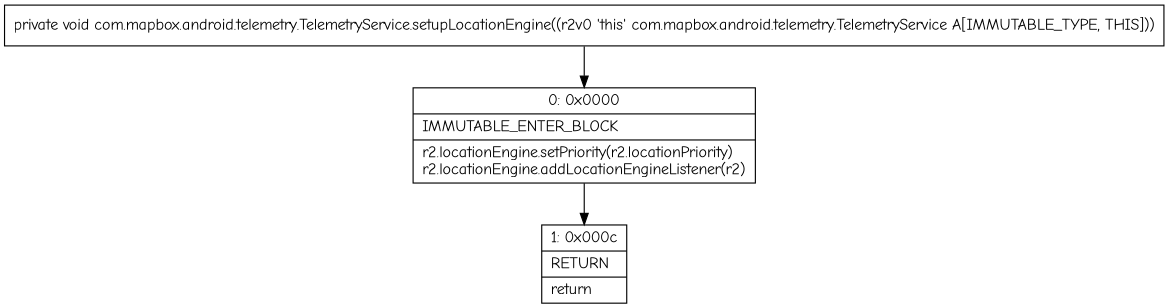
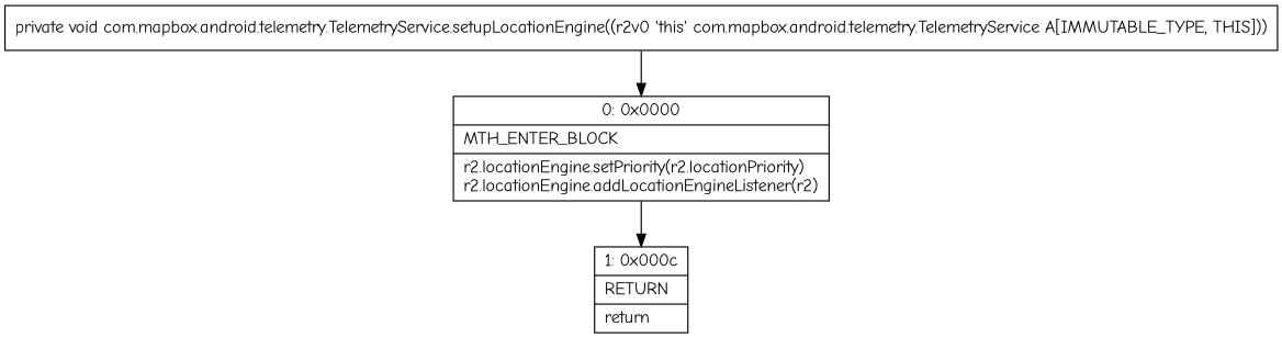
  digraph {
    fontname="Comic Neue"
    node [shape=record fontname="Comic Neue"]
    edge [fontname="Comic Neue"]
-   n1 [label="{0\:\ 0x0000|IMMUTABLE_ENTER_BLOCK\l|r2.locationEngine.setPriority(r2.locationPriority)\lr2.locationEngine.addLocationEngineListener(r2)\l}"]
+   n1 [label="{0\:\ 0x0000|MTH_ENTER_BLOCK\l|r2.locationEngine.setPriority(r2.locationPriority)\lr2.locationEngine.addLocationEngineListener(r2)\l}"]
    n2 [label="{1\:\ 0x000c|RETURN\l|return\l}"]
    n3 [label="{private void com.mapbox.android.telemetry.TelemetryService.setupLocationEngine((r2v0 'this' com.mapbox.android.telemetry.TelemetryService A[IMMUTABLE_TYPE, THIS])) }"]
    n1 -> n2
    n3 -> n1
  }
